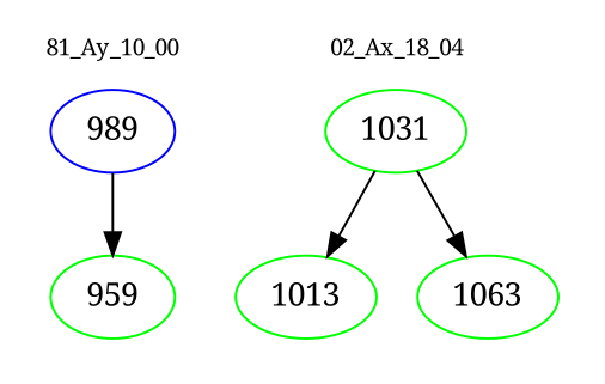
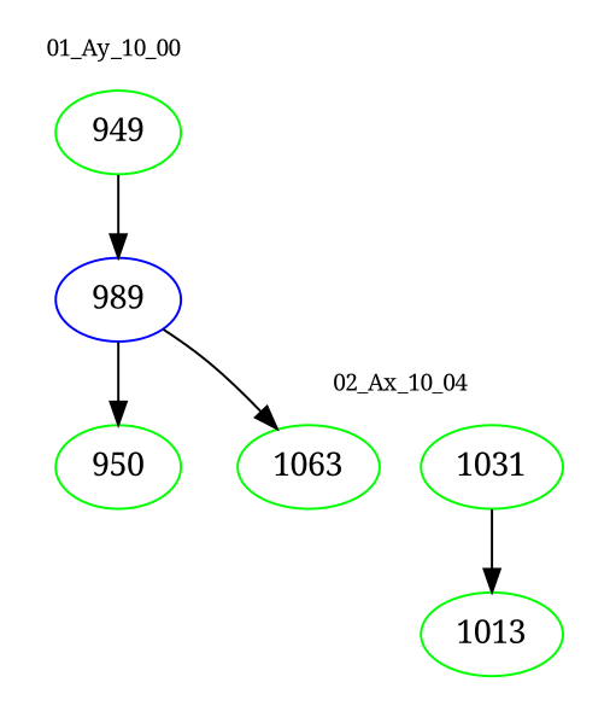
  digraph {
    fontname="Noto Serif"
    node [color=green fontname="Noto Serif"]
    edge [color=black fontname="Noto Serif"]
-   n2 [label=959]
+   n1 [label=949]
+   n2 [label=950]
    n3 [color=blue label=989]
    n4 [label=1031]
    n5 [label=1013]
    n6 [label=1063]
    subgraph cluster_1 {
      color=white
      fontsize=10
-     label="81_Ay_10_00"
+     label="01_Ay_10_00"
+     n1
      n2
      n3
    }
    subgraph cluster_2 {
      color=white
      fontsize=10
-     label="02_Ax_18_04"
+     label="02_Ax_10_04"
      n4
      n5
      n6
    }
+   n1 -> n3
    n3 -> n2
    n4 -> n5
-   n4 -> n6
+   n3 -> n6
  }
